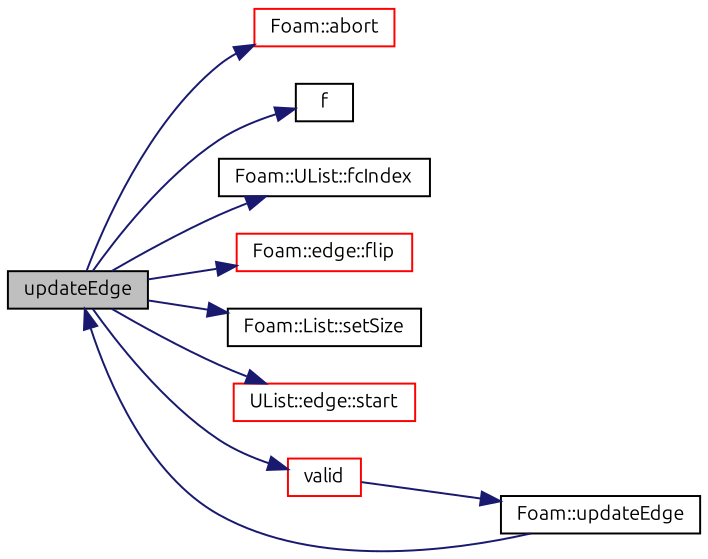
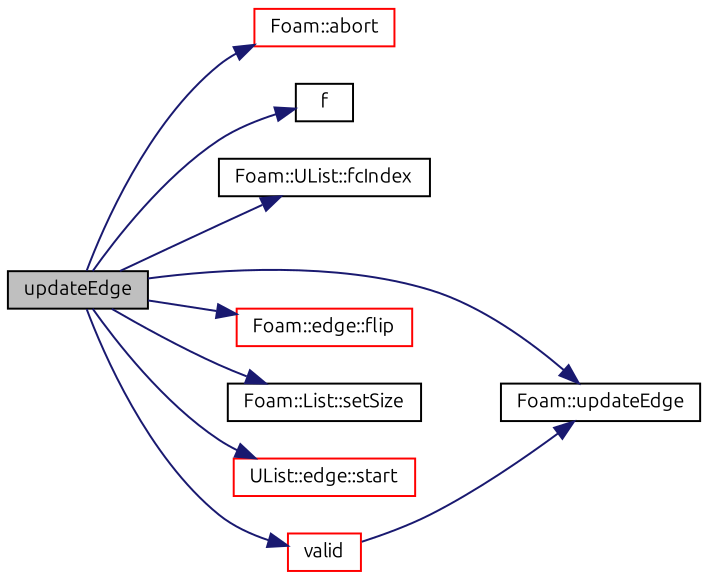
  digraph {
    fontname=Ubuntu
    rankdir=LR
    node [color=black fontname=Ubuntu fontsize=10 shape=record]
    edge [color=midnightblue fontname=Ubuntu fontsize=10 labelfontname=Helvetica labelfontsize=10 style=solid]
    n1 [fillcolor=grey75 fontcolor=black height=0.2 label=updateEdge style=filled width=0.4]
    n2 [color=red height=0.2 label="Foam::abort" width=0.4]
    n3 [height=0.2 label=f width=0.4]
    n4 [height=0.2 label="Foam::UList::fcIndex" width=0.4]
    n5 [height=0.2 label="Foam::updateEdge" width=0.4]
    n6 [color=red height=0.2 label="Foam::edge::flip" width=0.4]
    n7 [height=0.2 label="Foam::List::setSize" width=0.4]
    n8 [color=red height=0.2 label="UList::edge::start" width=0.4]
    n9 [color=red height=0.2 label=valid width=0.4]
    n1 -> n2
    n1 -> n3
    n1 -> n4
-   n5 -> n1
+   n1 -> n5
    n1 -> n6
    n1 -> n7
    n1 -> n8
    n1 -> n9
    n9 -> n5
  }
